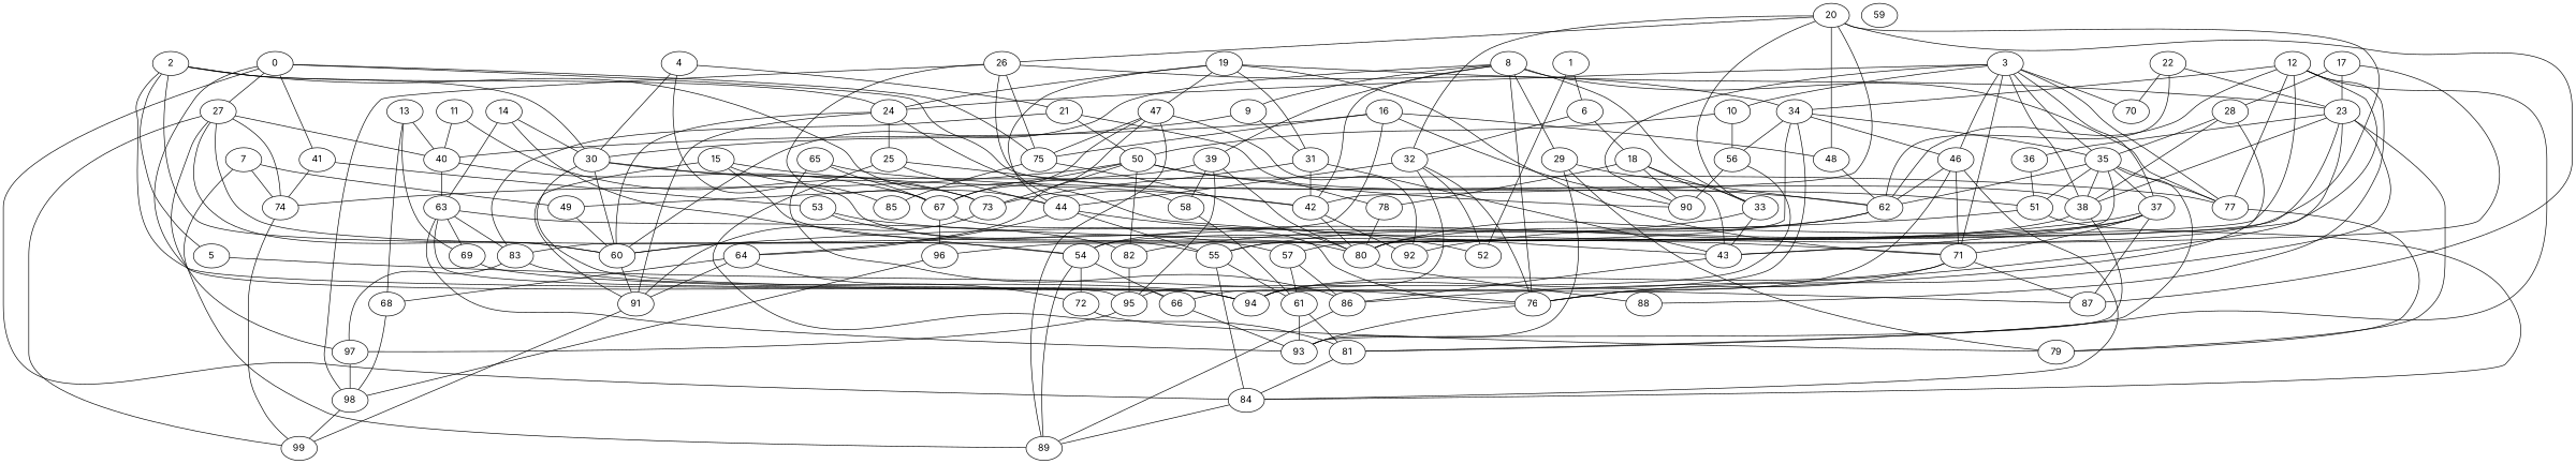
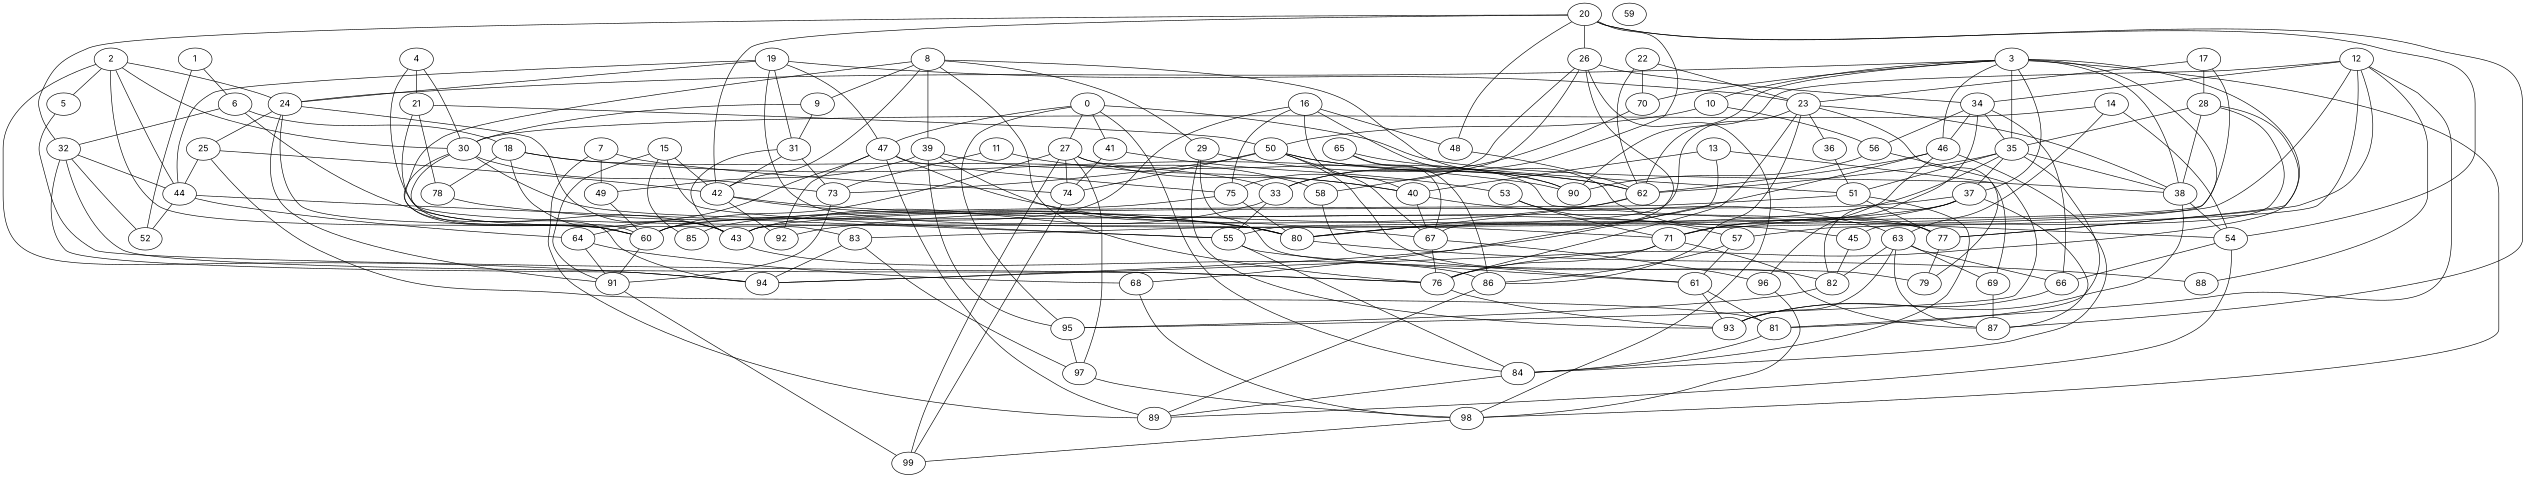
  graph {
    fontname=Inter
    node [fontname=Inter]
    edge [fontname=Inter]
    0
    27
    38
    41
    47
    84
    95
    60
    74
    40
    54
    97
    99
    93
    53
    89
    75
    67
    92
    64
    1
    6
    52
    18
    32
    43
    2
    5
    24
    30
    44
    94
    76
    91
    25
    77
    73
    55
    3
    10
    35
    37
    46
    70
    71
    90
    98
    50
    56
    80
    62
    81
    51
    87
    82
    79
    4
    21
    83
    78
    88
    33
    86
    7
    49
    8
    9
    29
    39
    42
    31
    58
+   45
    11
    63
    12
    34
    57
    66
    96
    61
    13
    68
    69
    14
-   72
    15
    85
    16
    48
    17
    23
    28
    36
    19
    20
    26
    22
    59
    65
    0 -- 27
    0 -- 38
    0 -- 41
-   0 -- 75
+   0 -- 47
    0 -- 84
    0 -- 95
    27 -- 60
    27 -- 74
    27 -- 40
    27 -- 54
    27 -- 97
    27 -- 99
    38 -- 54
    38 -- 93
    41 -- 74
    41 -- 53
    47 -- 89
    47 -- 75
    47 -- 67
    47 -- 92
    47 -- 64
    84 -- 89
    95 -- 97
    60 -- 91
    74 -- 99
    40 -- 67
    40 -- 63
    54 -- 89
    54 -- 66
-   54 -- 72
    97 -- 98
    53 -- 71
    53 -- 57
    75 -- 80
    75 -- 85
    67 -- 76
    67 -- 96
    64 -- 91
    64 -- 68
-   64 -- 72
    1 -- 6
    1 -- 52
    6 -- 18
    6 -- 32
+   6 -- 43
    18 -- 43
    18 -- 90
    18 -- 78
    18 -- 33
    32 -- 52
    32 -- 44
    32 -- 94
    32 -- 76
    43 -- 86
    2 -- 60
    2 -- 5
    2 -- 24
    2 -- 30
    2 -- 44
    2 -- 94
    5 -- 76
    24 -- 60
    24 -- 43
    24 -- 91
    24 -- 25
    30 -- 60
    30 -- 94
    30 -- 77
    30 -- 73
    44 -- 64
    44 -- 52
    44 -- 55
    76 -- 93
    91 -- 99
    25 -- 44
    25 -- 81
    25 -- 42
    77 -- 79
    73 -- 91
    55 -- 84
    55 -- 61
    3 -- 38
    3 -- 24
    3 -- 77
    3 -- 10
    3 -- 35
    3 -- 37
    3 -- 46
    3 -- 70
    3 -- 71
    3 -- 90
+   3 -- 98
    10 -- 50
    10 -- 56
    35 -- 38
-   35 -- 77
+   51 -- 77
    35 -- 37
    35 -- 80
    35 -- 62
    35 -- 81
    35 -- 51
    37 -- 43
    37 -- 71
    37 -- 80
    37 -- 87
    37 -- 82
    46 -- 84
    46 -- 94
    46 -- 71
    46 -- 62
    71 -- 94
    71 -- 76
    71 -- 87
    98 -- 99
    50 -- 74
    50 -- 67
    50 -- 73
    50 -- 90
    50 -- 62
    50 -- 82
    56 -- 95
    56 -- 90
    80 -- 88
    62 -- 92
    62 -- 80
    81 -- 84
    51 -- 84
    51 -- 60
    82 -- 95
    4 -- 30
    4 -- 80
    4 -- 21
    21 -- 50
    21 -- 83
    21 -- 78
    83 -- 97
    83 -- 94
    78 -- 80
    33 -- 43
    33 -- 55
    86 -- 89
    7 -- 74
    7 -- 89
    7 -- 49
    49 -- 60
    8 -- 60
    8 -- 76
    8 -- 77
-   8 -- 33
+   70 -- 33
    8 -- 9
    8 -- 29
    8 -- 39
    8 -- 42
    9 -- 30
    9 -- 31
    29 -- 93
    29 -- 62
    29 -- 79
    39 -- 95
    39 -- 80
    39 -- 49
    39 -- 58
    42 -- 92
    42 -- 80
+   42 -- 45
    31 -- 43
    31 -- 73
    31 -- 42
    58 -- 61
+   45 -- 82
    11 -- 40
    11 -- 73
    63 -- 93
    63 -- 82
-   63 -- 83
+   63 -- 87
    63 -- 66
    63 -- 69
    12 -- 77
    12 -- 62
    12 -- 81
    12 -- 83
    12 -- 88
    12 -- 34
    12 -- 57
    34 -- 35
    34 -- 46
    34 -- 56
    34 -- 66
    34 -- 96
    57 -- 86
    57 -- 61
    66 -- 93
    96 -- 98
    61 -- 93
    61 -- 81
    13 -- 40
    13 -- 68
    13 -- 69
    68 -- 98
    69 -- 87
    14 -- 54
    14 -- 30
    14 -- 63
-   72 -- 79
    15 -- 91
    15 -- 55
    15 -- 42
    15 -- 85
    16 -- 60
    16 -- 40
    16 -- 75
    16 -- 90
    16 -- 48
    48 -- 62
    17 -- 43
    17 -- 23
    17 -- 28
    23 -- 38
    23 -- 76
    23 -- 55
    23 -- 79
    23 -- 86
    23 -- 36
    28 -- 38
    28 -- 76
    28 -- 35
+   28 -- 45
    36 -- 51
    19 -- 47
    19 -- 24
    19 -- 44
    19 -- 71
    19 -- 31
    19 -- 23
    20 -- 54
    20 -- 32
    20 -- 87
    20 -- 33
    20 -- 42
    20 -- 48
    20 -- 26
    26 -- 75
    26 -- 67
    26 -- 98
    26 -- 58
    26 -- 34
    22 -- 70
    22 -- 62
    22 -- 23
    65 -- 67
    65 -- 51
    65 -- 86
  }
